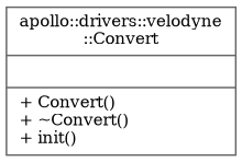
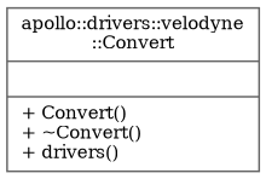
  digraph {
    fontname="DejaVu Serif"
-   n1 [color=gray40 fillcolor=white fontcolor=black fontname="DejaVu Serif" fontsize=10 height=0.2 label="{apollo::drivers::velodyne\l::Convert\n||+ Convert()\l+ ~Convert()\l+ init()\l}" shape=record style=filled width=0.4]
+   n1 [color=gray40 fillcolor=white fontcolor=black fontname="DejaVu Serif" fontsize=10 height=0.2 label="{apollo::drivers::velodyne\l::Convert\n||+ Convert()\l+ ~Convert()\l+ drivers()\l}" shape=record style=filled width=0.4]
  }
